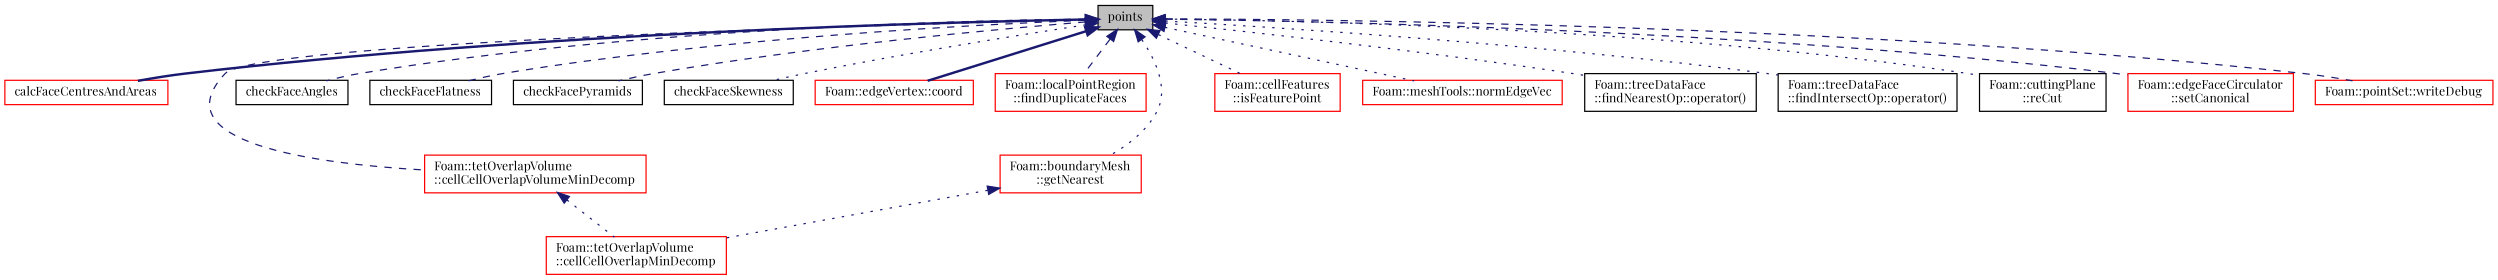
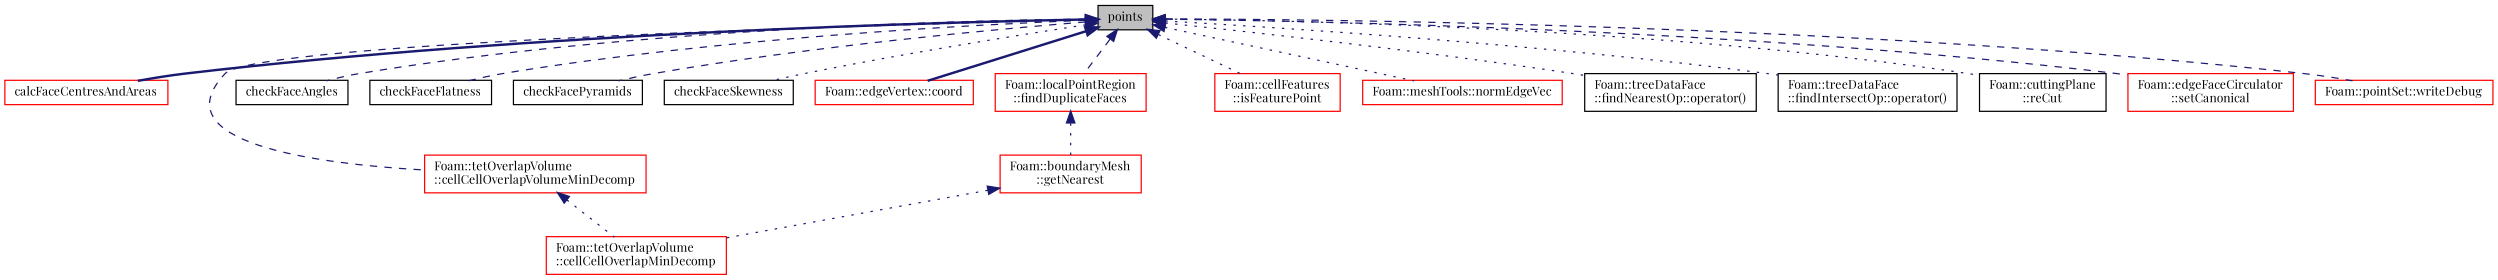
  digraph {
    fontname="Playfair Display"
    rankdir=TB
    node [color=red fontname="Playfair Display" fontsize=10 shape=record]
    edge [color=midnightblue dir=back fontname="Playfair Display" fontsize=10 labelfontname=Helvetica labelfontsize=10 style=dotted]
    n1 [color=black fillcolor=grey75 fontcolor=black height=0.2 label=points style=filled width=0.4]
    n2 [height=0.2 label=calcFaceCentresAndAreas width=0.4]
    n3 [height=0.2 label="Foam::tetOverlapVolume\l::cellCellOverlapVolumeMinDecomp" width=0.4]
    n4 [color=black height=0.2 label=checkFaceAngles width=0.4]
    n5 [color=black height=0.2 label=checkFaceFlatness width=0.4]
    n6 [color=black height=0.2 label=checkFacePyramids width=0.4]
    n7 [color=black height=0.2 label=checkFaceSkewness width=0.4]
    n8 [height=0.2 label="Foam::edgeVertex::coord" width=0.4]
    n9 [height=0.2 label="Foam::localPointRegion\l::findDuplicateFaces" width=0.4]
    n10 [height=0.2 label="Foam::boundaryMesh\l::getNearest" width=0.4]
    n11 [height=0.2 label="Foam::cellFeatures\l::isFeaturePoint" width=0.4]
    n12 [height=0.2 label="Foam::meshTools::normEdgeVec" width=0.4]
    n13 [color=black height=0.2 label="Foam::treeDataFace\l::findNearestOp::operator()" width=0.4]
    n14 [color=black height=0.2 label="Foam::treeDataFace\l::findIntersectOp::operator()" width=0.4]
    n15 [color=black height=0.2 label="Foam::cuttingPlane\l::reCut" width=0.4]
    n16 [height=0.2 label="Foam::edgeFaceCirculator\l::setCanonical" width=0.4]
    n17 [height=0.2 label="Foam::pointSet::writeDebug" width=0.4]
    n18 [height=0.2 label="Foam::tetOverlapVolume\l::cellCellOverlapMinDecomp" width=0.4]
    n1 -> n2 [style=bold]
    n1 -> n3 [style=dashed]
    n1 -> n4 [style=dashed]
    n1 -> n5 [style=dashed]
    n1 -> n6 [style=dashed]
    n1 -> n7
    n1 -> n8 [style=bold]
    n1 -> n9 [style=dashed]
-   n1 -> n10
+   n9 -> n10
    n1 -> n11
    n1 -> n12
    n1 -> n13
    n1 -> n14
    n1 -> n15
    n1 -> n16 [style=dashed]
    n1 -> n17 [style=dashed]
    n3 -> n18
    n10 -> n18
  }
